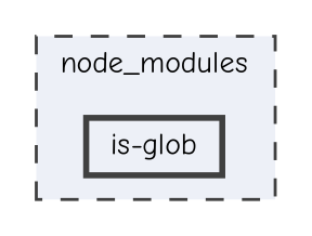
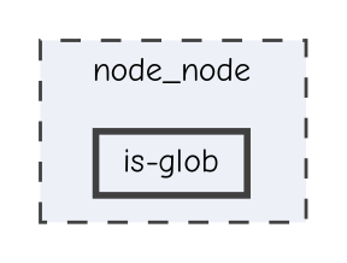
  digraph {
    compound=true
    fontname="Comic Neue"
    n1 [color=grey25 fillcolor="#edf0f7" fontname="Comic Neue" fontsize=10 height=0.2 label="is-glob" shape=box style="filled,bold" width=0.4]
    subgraph cluster_1 {
      bgcolor="#edf0f7"
      fontsize=10
-     label=node_modules
+     label=node_node
      pencolor=grey25
      style="filled,dashed"
      n1
    }
  }
